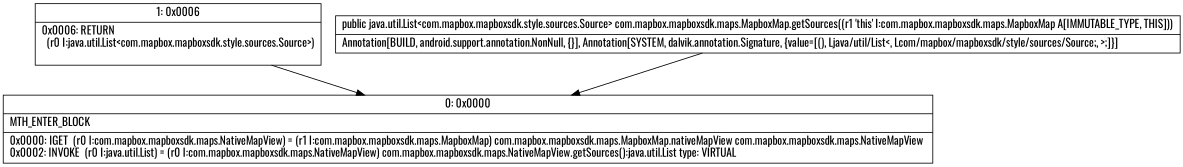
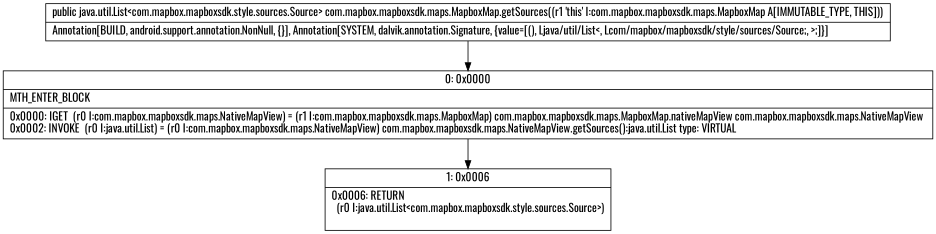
  digraph {
    fontname=Oswald
    node [shape=record fontname=Oswald]
    edge [fontname=Oswald]
    n1 [label="{0\:\ 0x0000|MTH_ENTER_BLOCK\l|0x0000: IGET  (r0 I:com.mapbox.mapboxsdk.maps.NativeMapView) = (r1 I:com.mapbox.mapboxsdk.maps.MapboxMap) com.mapbox.mapboxsdk.maps.MapboxMap.nativeMapView com.mapbox.mapboxsdk.maps.NativeMapView \l0x0002: INVOKE  (r0 I:java.util.List) = (r0 I:com.mapbox.mapboxsdk.maps.NativeMapView) com.mapbox.mapboxsdk.maps.NativeMapView.getSources():java.util.List type: VIRTUAL \l}"]
    n2 [label="{1\:\ 0x0006|0x0006: RETURN  \l  (r0 I:java.util.List\<com.mapbox.mapboxsdk.style.sources.Source\>)\l \l}"]
    n3 [label="{public java.util.List\<com.mapbox.mapboxsdk.style.sources.Source\> com.mapbox.mapboxsdk.maps.MapboxMap.getSources((r1 'this' I:com.mapbox.mapboxsdk.maps.MapboxMap A[IMMUTABLE_TYPE, THIS]))  | Annotation[BUILD, android.support.annotation.NonNull, \{\}], Annotation[SYSTEM, dalvik.annotation.Signature, \{value=[(), Ljava\/util\/List\<, Lcom\/mapbox\/mapboxsdk\/style\/sources\/Source;, \>;]\}]\l}"]
-   n2 -> n1
+   n1 -> n2
    n3 -> n1
  }
